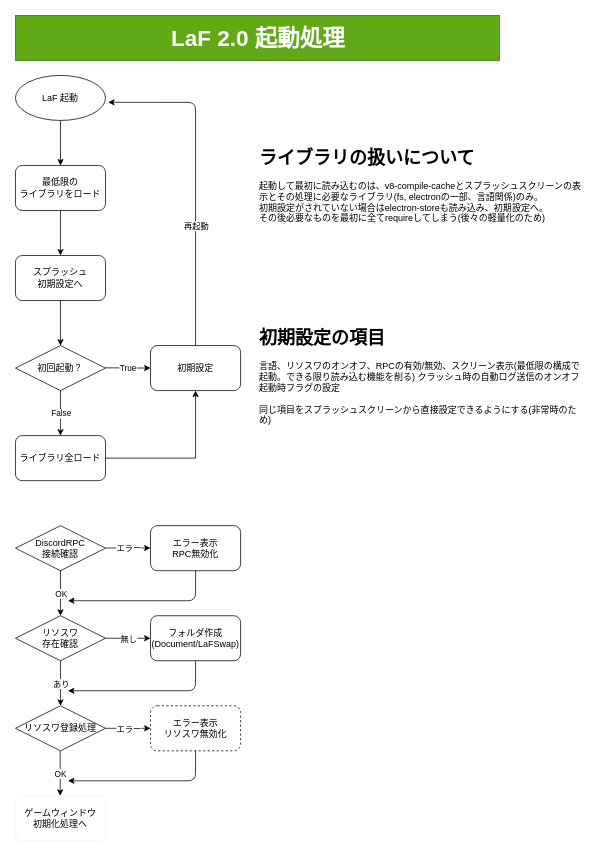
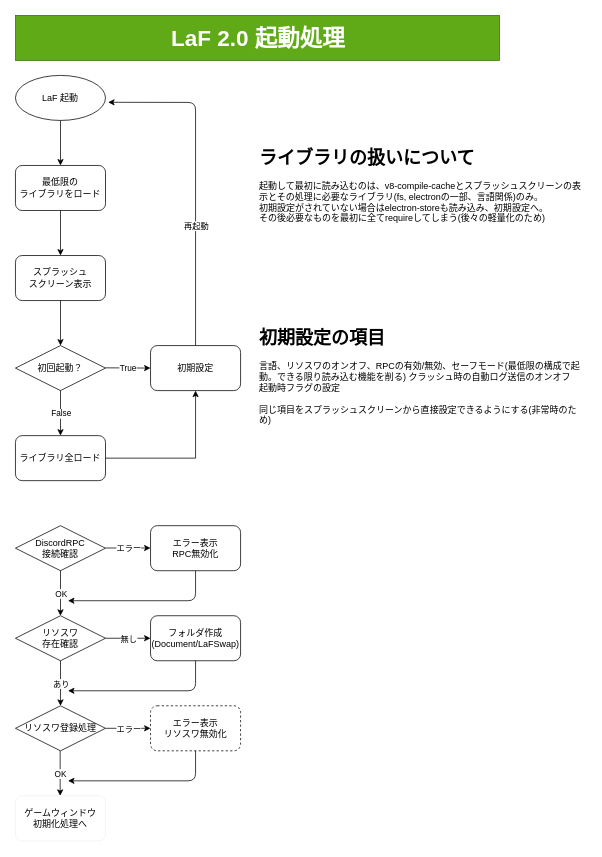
  <mxCell id="0" />
  <mxCell id="1" parent="0" />
  <mxCell id="2" value="LaF 起動" style="ellipse;whiteSpace=wrap;html=1;" vertex="1" parent="1"><mxGeometry x="20" y="100" width="120" height="60" as="geometry" /></mxCell>
  <mxCell id="3" value="" style="endArrow=classic;html=1;" edge="1" parent="1"><mxGeometry width="50" height="50" relative="1" as="geometry"><mxPoint x="80" y="160" as="sourcePoint" /><mxPoint x="80" y="220" as="targetPoint" /></mxGeometry></mxCell>
  <mxCell id="4" value="最低限の&lt;br&gt;ライブラリをロード" style="rounded=1;whiteSpace=wrap;html=1;" vertex="1" parent="1"><mxGeometry x="20" y="220" width="120" height="60" as="geometry" /></mxCell>
  <mxCell id="5" value="" style="endArrow=classic;html=1;exitX=0.5;exitY=1;exitDx=0;exitDy=0;" edge="1" parent="1" source="4"><mxGeometry width="50" height="50" relative="1" as="geometry"><mxPoint x="120" y="390" as="sourcePoint" /><mxPoint x="80" y="340" as="targetPoint" /></mxGeometry></mxCell>
- <mxCell id="6" value="スプラッシュ&lt;br&gt;初期設定へ" style="rounded=1;whiteSpace=wrap;html=1;" vertex="1" parent="1"><mxGeometry x="20" y="340" width="120" height="60" as="geometry" /></mxCell>
+ <mxCell id="6" value="スプラッシュ&lt;br&gt;スクリーン表示" style="rounded=1;whiteSpace=wrap;html=1;" vertex="1" parent="1"><mxGeometry x="20" y="340" width="120" height="60" as="geometry" /></mxCell>
  <mxCell id="7" value="" style="endArrow=classic;html=1;exitX=0.5;exitY=1;exitDx=0;exitDy=0;" edge="1" parent="1" source="6"><mxGeometry width="50" height="50" relative="1" as="geometry"><mxPoint x="80" y="510" as="sourcePoint" /><mxPoint x="80" y="460" as="targetPoint" /></mxGeometry></mxCell>
  <mxCell id="8" value="初回起動？" style="rhombus;whiteSpace=wrap;html=1;" vertex="1" parent="1"><mxGeometry x="20" y="460" width="120" height="60" as="geometry" /></mxCell>
  <mxCell id="9" value="" style="endArrow=classic;html=1;" edge="1" parent="1"><mxGeometry relative="1" as="geometry"><mxPoint x="140" y="489.66" as="sourcePoint" /><mxPoint x="200" y="490" as="targetPoint" /></mxGeometry></mxCell>
  <mxCell id="10" value="True" style="edgeLabel;resizable=0;html=1;align=center;verticalAlign=middle;" connectable="0" vertex="1" parent="9"><mxGeometry relative="1" as="geometry"><mxPoint as="offset" /></mxGeometry></mxCell>
  <mxCell id="11" value="" style="endArrow=classic;html=1;exitX=0.5;exitY=1;exitDx=0;exitDy=0;" edge="1" parent="1" source="8"><mxGeometry relative="1" as="geometry"><mxPoint x="100" y="590" as="sourcePoint" /><mxPoint x="80" y="580" as="targetPoint" /></mxGeometry></mxCell>
  <mxCell id="12" value="False" style="edgeLabel;resizable=0;html=1;align=center;verticalAlign=middle;" connectable="0" vertex="1" parent="11"><mxGeometry relative="1" as="geometry" /></mxCell>
  <mxCell id="13" value="初期設定" style="rounded=1;whiteSpace=wrap;html=1;" vertex="1" parent="1"><mxGeometry x="200" y="460" width="120" height="60" as="geometry" /></mxCell>
  <mxCell id="14" value="" style="endArrow=classic;html=1;exitX=0.5;exitY=0;exitDx=0;exitDy=0;entryX=1.029;entryY=0.597;entryDx=0;entryDy=0;entryPerimeter=0;" edge="1" parent="1" source="13" target="2"><mxGeometry relative="1" as="geometry"><mxPoint x="200" y="370" as="sourcePoint" /><mxPoint x="300" y="370" as="targetPoint" /><Array as="points"><mxPoint x="260" y="136" /></Array></mxGeometry></mxCell>
  <mxCell id="15" value="再起動" style="edgeLabel;html=1;align=center;verticalAlign=middle;resizable=0;points=[];" vertex="1" connectable="0" parent="14"><mxGeometry x="-0.009" y="2" relative="1" as="geometry"><mxPoint x="2" y="58" as="offset" /></mxGeometry></mxCell>
  <mxCell id="16" style="edgeStyle=orthogonalEdgeStyle;rounded=0;orthogonalLoop=1;jettySize=auto;html=1;" edge="1" parent="1" source="17" target="13"><mxGeometry relative="1" as="geometry" /></mxCell>
  <mxCell id="17" value="ライブラリ全ロード" style="rounded=1;whiteSpace=wrap;html=1;" vertex="1" parent="1"><mxGeometry x="20" y="580" width="120" height="60" as="geometry" /></mxCell>
  <mxCell id="18" value="DiscordRPC&lt;br&gt;接続確認" style="rhombus;whiteSpace=wrap;html=1;" vertex="1" parent="1"><mxGeometry x="20" y="700" width="120" height="60" as="geometry" /></mxCell>
  <mxCell id="19" value="" style="endArrow=classic;html=1;" edge="1" parent="1"><mxGeometry relative="1" as="geometry"><mxPoint x="140" y="729.76" as="sourcePoint" /><mxPoint x="200" y="729.76" as="targetPoint" /></mxGeometry></mxCell>
  <mxCell id="20" value="エラー" style="edgeLabel;resizable=0;html=1;align=center;verticalAlign=middle;" connectable="0" vertex="1" parent="19"><mxGeometry relative="1" as="geometry"><mxPoint as="offset" /></mxGeometry></mxCell>
  <mxCell id="21" value="エラー表示&lt;br&gt;RPC無効化" style="rounded=1;whiteSpace=wrap;html=1;" vertex="1" parent="1"><mxGeometry x="200" y="700" width="120" height="60" as="geometry" /></mxCell>
  <mxCell id="22" value="" style="endArrow=classic;html=1;exitX=0.5;exitY=1;exitDx=0;exitDy=0;" edge="1" parent="1" source="18"><mxGeometry relative="1" as="geometry"><mxPoint x="80" y="810" as="sourcePoint" /><mxPoint x="80" y="820" as="targetPoint" /></mxGeometry></mxCell>
  <mxCell id="23" value="OK" style="edgeLabel;resizable=0;html=1;align=center;verticalAlign=middle;" connectable="0" vertex="1" parent="22"><mxGeometry relative="1" as="geometry" /></mxCell>
  <mxCell id="24" value="リソスワ&lt;br&gt;存在確認" style="rhombus;whiteSpace=wrap;html=1;" vertex="1" parent="1"><mxGeometry x="20" y="820" width="120" height="60" as="geometry" /></mxCell>
  <mxCell id="25" value="" style="endArrow=classic;html=1;" edge="1" parent="1"><mxGeometry relative="1" as="geometry"><mxPoint x="140" y="850" as="sourcePoint" /><mxPoint x="200" y="850" as="targetPoint" /><Array as="points"><mxPoint x="170" y="850" /></Array></mxGeometry></mxCell>
  <mxCell id="26" value="無し" style="edgeLabel;resizable=0;html=1;align=center;verticalAlign=middle;" connectable="0" vertex="1" parent="25"><mxGeometry relative="1" as="geometry" /></mxCell>
  <mxCell id="27" value="" style="endArrow=classic;html=1;exitX=0.5;exitY=1;exitDx=0;exitDy=0;" edge="1" parent="1" source="21"><mxGeometry width="50" height="50" relative="1" as="geometry"><mxPoint x="210" y="840" as="sourcePoint" /><mxPoint x="90" y="800" as="targetPoint" /><Array as="points"><mxPoint x="260" y="800" /></Array></mxGeometry></mxCell>
  <mxCell id="28" value="フォルダ作成&lt;br&gt;(Document/LaFSwap)" style="rounded=1;whiteSpace=wrap;html=1;" vertex="1" parent="1"><mxGeometry x="200" y="820" width="120" height="60" as="geometry" /></mxCell>
  <mxCell id="29" value="" style="endArrow=classic;html=1;exitX=0.5;exitY=1;exitDx=0;exitDy=0;" edge="1" parent="1" source="24"><mxGeometry relative="1" as="geometry"><mxPoint x="70" y="930" as="sourcePoint" /><mxPoint x="80" y="940" as="targetPoint" /></mxGeometry></mxCell>
  <mxCell id="30" value="あり" style="edgeLabel;resizable=0;html=1;align=center;verticalAlign=middle;" connectable="0" vertex="1" parent="29"><mxGeometry relative="1" as="geometry" /></mxCell>
  <mxCell id="31" value="" style="endArrow=classic;html=1;exitX=0.5;exitY=1;exitDx=0;exitDy=0;" edge="1" parent="1" source="28"><mxGeometry width="50" height="50" relative="1" as="geometry"><mxPoint x="270" y="890" as="sourcePoint" /><mxPoint x="90" y="920" as="targetPoint" /><Array as="points"><mxPoint x="260" y="920" /></Array></mxGeometry></mxCell>
  <mxCell id="32" value="リソスワ登録処理" style="rhombus;whiteSpace=wrap;html=1;" vertex="1" parent="1"><mxGeometry x="20" y="940" width="120" height="60" as="geometry" /></mxCell>
  <mxCell id="33" value="エラー表示&lt;br&gt;リソスワ無効化" style="rounded=1;whiteSpace=wrap;html=1;dashed=1;" vertex="1" parent="1"><mxGeometry x="200" y="940" width="120" height="60" as="geometry" /></mxCell>
  <mxCell id="34" value="" style="endArrow=classic;html=1;exitX=1;exitY=0.5;exitDx=0;exitDy=0;entryX=0;entryY=0.5;entryDx=0;entryDy=0;" edge="1" parent="1" source="32" target="33"><mxGeometry relative="1" as="geometry"><mxPoint x="130" y="1020" as="sourcePoint" /><mxPoint x="230" y="1020" as="targetPoint" /></mxGeometry></mxCell>
  <mxCell id="35" value="エラー" style="edgeLabel;resizable=0;html=1;align=center;verticalAlign=middle;" connectable="0" vertex="1" parent="34"><mxGeometry relative="1" as="geometry" /></mxCell>
  <mxCell id="36" value="&lt;h1&gt;ライブラリの扱いについて&lt;/h1&gt;&lt;p&gt;起動して最初に読み込むのは、v8-compile-cacheとスプラッシュスクリーンの表示とその処理に必要なライブラリ(fs, electronの一部、言語関係)のみ。&lt;br&gt;初期設定がされていない場合はelectron-storeも読み込み、初期設定へ。&lt;br&gt;その後必要なものを最初に全てrequireしてしまう(後々の軽量化のため)&lt;/p&gt;" style="text;html=1;spacing=5;spacingTop=-20;whiteSpace=wrap;overflow=hidden;rounded=0;glass=0;shadow=0;" vertex="1" parent="1"><mxGeometry x="340" y="190" width="440" height="120" as="geometry" /></mxCell>
- <mxCell id="37" value="&lt;h1&gt;初期設定の項目&lt;/h1&gt;&lt;p&gt;言語、リソスワのオンオフ、RPCの有効/無効、スクリーン表示(最低限の構成で起動。できる限り読み込む機能を削る) クラッシュ時の自動ログ送信のオンオフ&lt;br&gt;起動時フラグの設定&lt;br&gt;&lt;br&gt;同じ項目をスプラッシュスクリーンから直接設定できるようにする(非常時のため)&lt;/p&gt;" style="text;html=1;spacing=5;spacingTop=-20;whiteSpace=wrap;overflow=hidden;rounded=0;" vertex="1" parent="1"><mxGeometry x="340" y="430" width="440" height="140" as="geometry" /></mxCell>
+ <mxCell id="37" value="&lt;h1&gt;初期設定の項目&lt;/h1&gt;&lt;p&gt;言語、リソスワのオンオフ、RPCの有効/無効、セーフモード(最低限の構成で起動。できる限り読み込む機能を削る) クラッシュ時の自動ログ送信のオンオフ&lt;br&gt;起動時フラグの設定&lt;br&gt;&lt;br&gt;同じ項目をスプラッシュスクリーンから直接設定できるようにする(非常時のため)&lt;/p&gt;" style="text;html=1;spacing=5;spacingTop=-20;whiteSpace=wrap;overflow=hidden;rounded=0;" vertex="1" parent="1"><mxGeometry x="340" y="430" width="440" height="140" as="geometry" /></mxCell>
  <mxCell id="38" value="" style="endArrow=classic;html=1;exitX=0.5;exitY=1;exitDx=0;exitDy=0;" edge="1" parent="1" source="33"><mxGeometry width="50" height="50" relative="1" as="geometry"><mxPoint x="230" y="1110" as="sourcePoint" /><mxPoint x="90" y="1040" as="targetPoint" /><Array as="points"><mxPoint x="260" y="1040" /></Array></mxGeometry></mxCell>
  <mxCell id="39" value="LaF 2.0 起動処理" style="text;html=1;fontSize=30;fontStyle=1;verticalAlign=middle;align=center;fillColor=#60a917;strokeColor=#2D7600;fontColor=#ffffff;" vertex="1" parent="1"><mxGeometry x="20" y="20" width="645" height="60" as="geometry" /></mxCell>
  <mxCell id="40" value="ゲームウィンドウ&lt;br&gt;初期化処理へ" style="rounded=1;whiteSpace=wrap;html=1;shadow=0;glass=0;fontSize=12;strokeColor=#f0f0f0;" vertex="1" parent="1"><mxGeometry x="20" y="1060" width="120" height="60" as="geometry" /></mxCell>
  <mxCell id="41" value="" style="endArrow=classic;html=1;exitX=0.5;exitY=1;exitDx=0;exitDy=0;" edge="1" parent="1"><mxGeometry relative="1" as="geometry"><mxPoint x="79.58" y="1000" as="sourcePoint" /><mxPoint x="79.58" y="1060" as="targetPoint" /></mxGeometry></mxCell>
  <mxCell id="42" value="OK" style="edgeLabel;resizable=0;html=1;align=center;verticalAlign=middle;" connectable="0" vertex="1" parent="41"><mxGeometry relative="1" as="geometry" /></mxCell>
